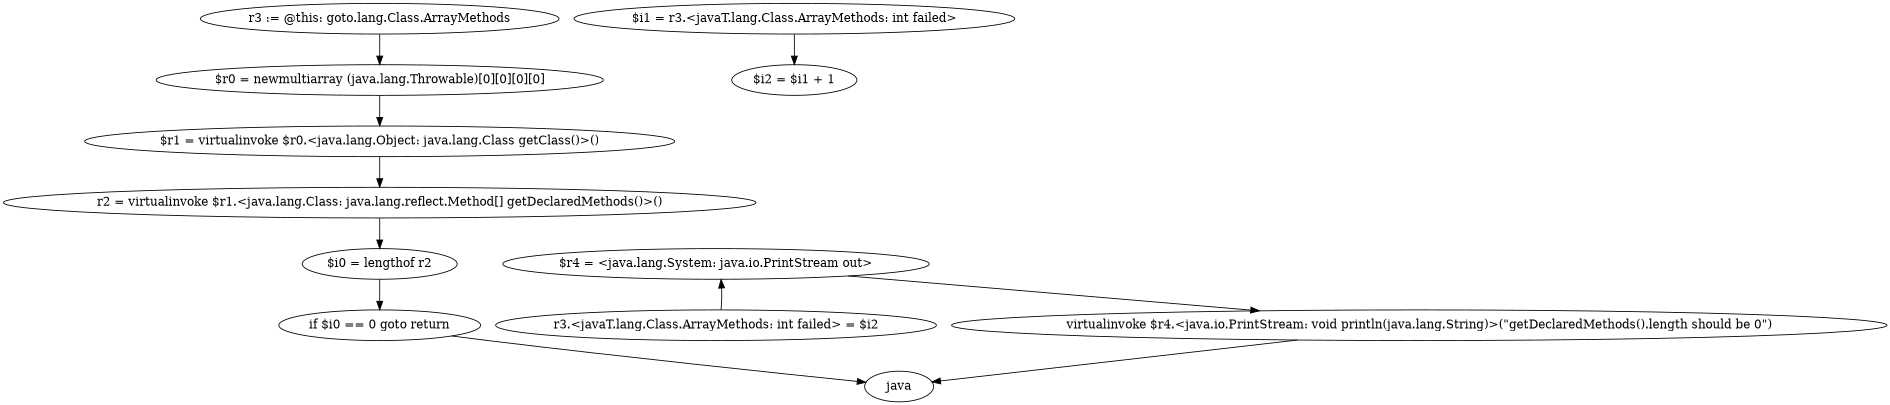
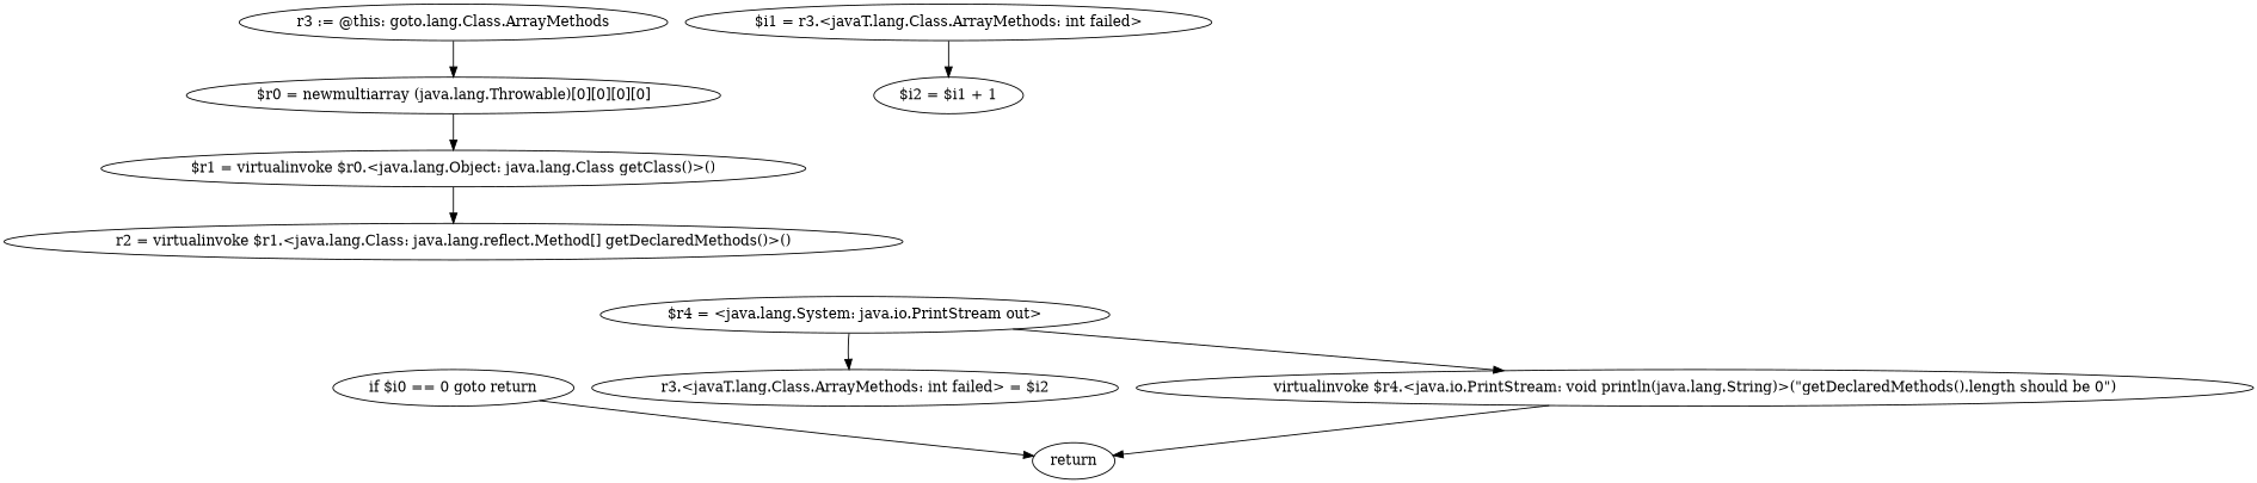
  digraph {
    n1 [label="r3 := @this: goto.lang.Class.ArrayMethods"]
    "$r0 = newmultiarray (java.lang.Throwable)[0][0][0][0]"
    "$r1 = virtualinvoke $r0.<java.lang.Object: java.lang.Class getClass()>()"
    "r2 = virtualinvoke $r1.<java.lang.Class: java.lang.reflect.Method[] getDeclaredMethods()>()"
-   "$i0 = lengthof r2"
    "if $i0 == 0 goto return"
-   return [label=java]
+   return
    "$i1 = r3.<javaT.lang.Class.ArrayMethods: int failed>"
    "$i2 = $i1 + 1"
    "r3.<javaT.lang.Class.ArrayMethods: int failed> = $i2"
    "$r4 = <java.lang.System: java.io.PrintStream out>"
    "virtualinvoke $r4.<java.io.PrintStream: void println(java.lang.String)>(\"getDeclaredMethods().length should be 0\")"
    n1 -> "$r0 = newmultiarray (java.lang.Throwable)[0][0][0][0]"
    "$r0 = newmultiarray (java.lang.Throwable)[0][0][0][0]" -> "$r1 = virtualinvoke $r0.<java.lang.Object: java.lang.Class getClass()>()"
    "$r1 = virtualinvoke $r0.<java.lang.Object: java.lang.Class getClass()>()" -> "r2 = virtualinvoke $r1.<java.lang.Class: java.lang.reflect.Method[] getDeclaredMethods()>()"
-   "r2 = virtualinvoke $r1.<java.lang.Class: java.lang.reflect.Method[] getDeclaredMethods()>()" -> "$i0 = lengthof r2"
-   "$i0 = lengthof r2" -> "if $i0 == 0 goto return"
    "if $i0 == 0 goto return" -> return
    "$i1 = r3.<javaT.lang.Class.ArrayMethods: int failed>" -> "$i2 = $i1 + 1"
-   "r3.<javaT.lang.Class.ArrayMethods: int failed> = $i2" -> "$r4 = <java.lang.System: java.io.PrintStream out>"
+   "$r4 = <java.lang.System: java.io.PrintStream out>" -> "r3.<javaT.lang.Class.ArrayMethods: int failed> = $i2"
    "$r4 = <java.lang.System: java.io.PrintStream out>" -> "virtualinvoke $r4.<java.io.PrintStream: void println(java.lang.String)>(\"getDeclaredMethods().length should be 0\")"
    "virtualinvoke $r4.<java.io.PrintStream: void println(java.lang.String)>(\"getDeclaredMethods().length should be 0\")" -> return
  }
